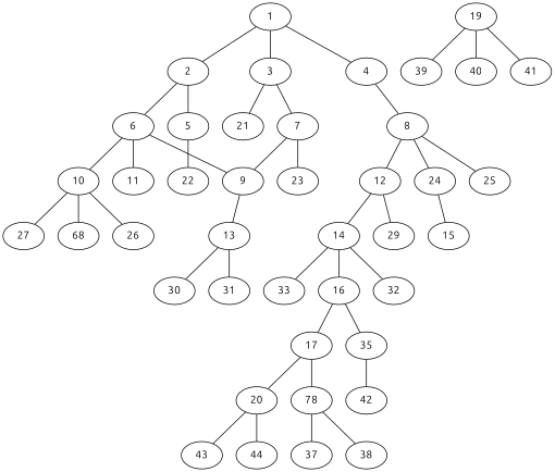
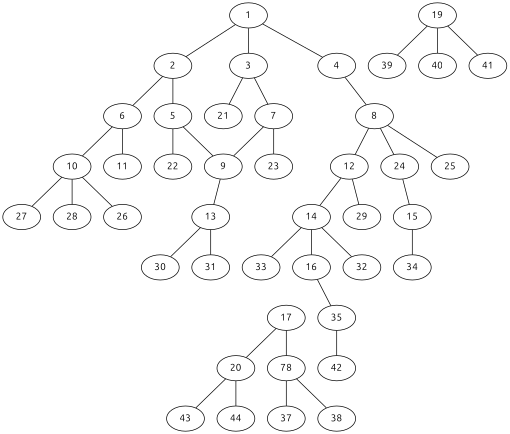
  graph {
    fontname=Ubuntu
    node [chem=H fontname=Ubuntu]
    edge [fontname=Ubuntu valence=1]
    1 [chem=C]
    2 [chem=C]
    3 [chem=C]
    4 [chem=O]
    5 [chem=C]
    6 [chem=C]
    7 [chem=C]
    21
    8 [chem=C]
    9 [chem=C]
    22
    10 [chem=C]
    11 [chem=O]
    23
    12 [chem=C]
    24
    25
    13 [chem=N]
    26
    27
-   28 [label=68]
+   28
    14 [chem=C]
    29
    15 [chem=O]
    30
    31
    16 [chem=N]
    32
    33
+   34
    17 [chem=C]
    35
    n33 [chem=C label=78]
    20 [chem=C]
    42
    37
    38
    19 [chem=C]
    39
    40
    41
    43
    44
    1 -- 2 [valence=2]
    1 -- 3
    1 -- 4
    2 -- 5
    2 -- 6
    3 -- 7 [valence=2]
    3 -- 21
    4 -- 8
-   6 -- 9 [valence=2]
+   5 -- 9 [valence=2]
    5 -- 22
    6 -- 10
    6 -- 11 [valence=2]
    7 -- 9
    7 -- 23
    8 -- 12
    8 -- 24
    8 -- 25
    9 -- 13
    10 -- 26
    10 -- 27
    10 -- 28
    12 -- 14
    12 -- 29
    24 -- 15
    13 -- 30
    13 -- 31
    14 -- 16
    14 -- 32
    14 -- 33
-   16 -- 17
+   15 -- 34
    16 -- 35
    17 -- n33
    17 -- 20
    35 -- 42
    n33 -- 37
    n33 -- 38
    20 -- 43
    20 -- 44
    19 -- 39
    19 -- 40
    19 -- 41
  }
